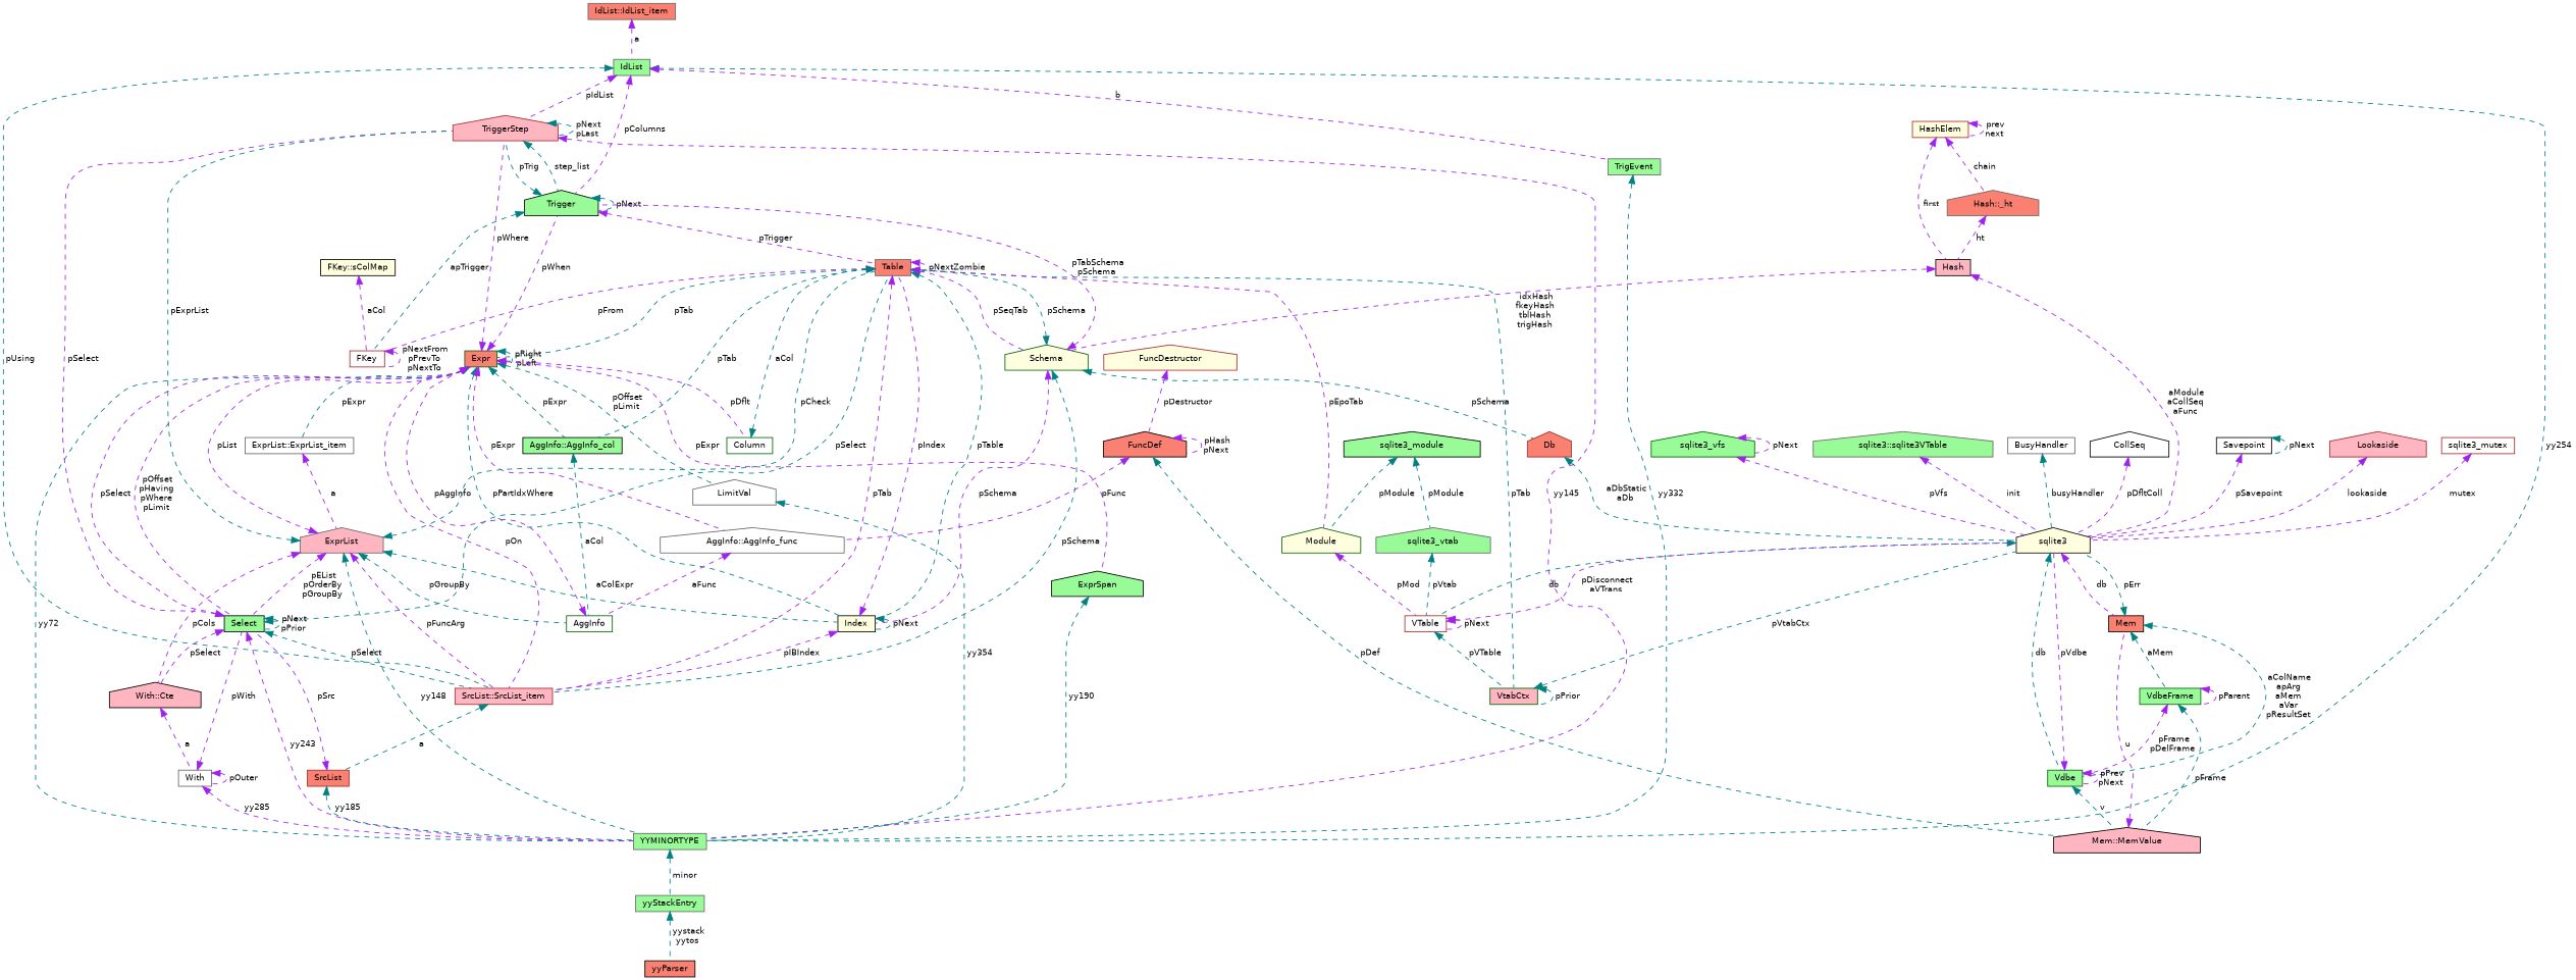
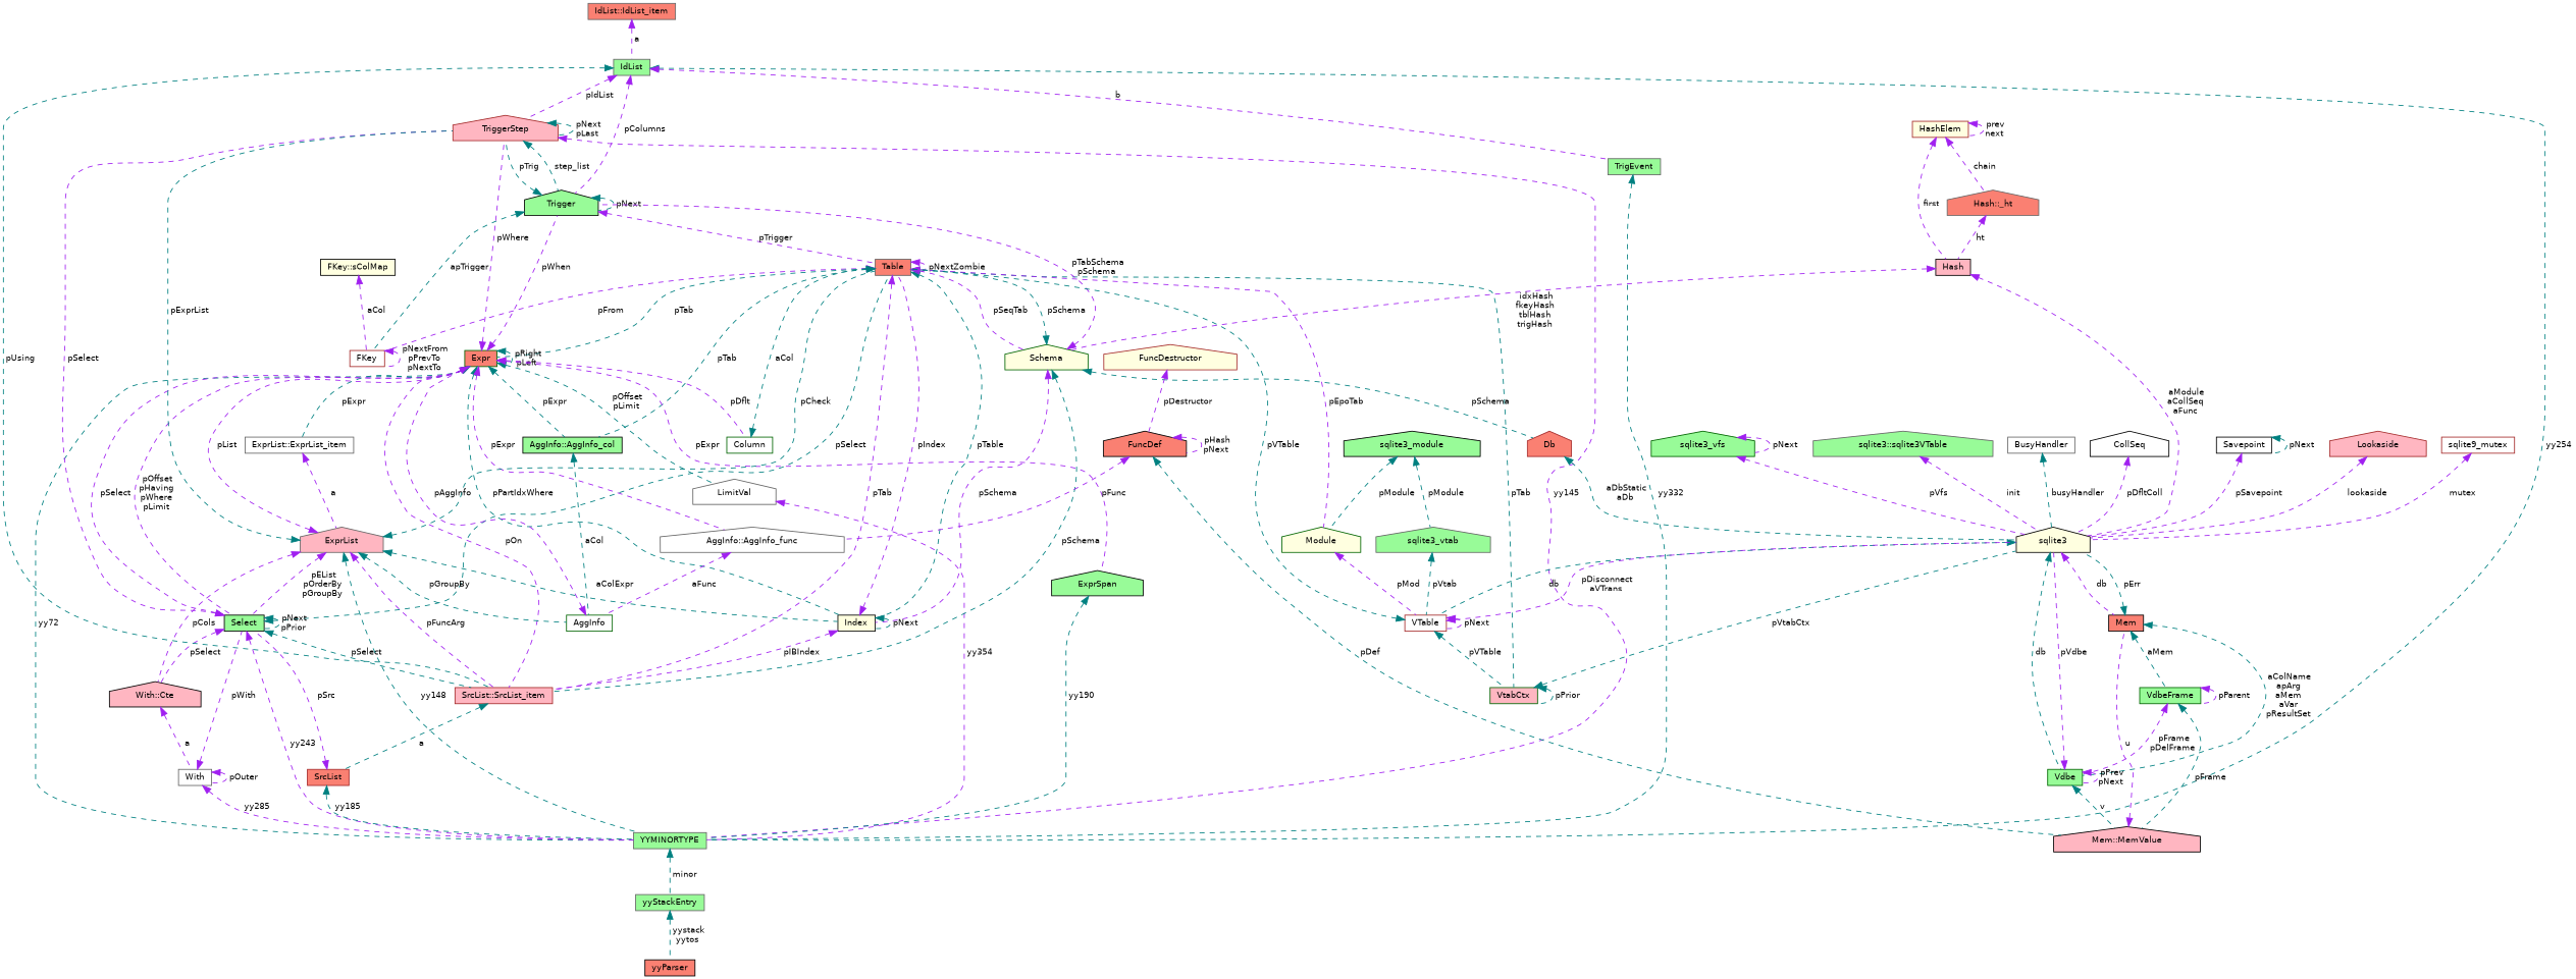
  digraph {
    node [color=black fillcolor=palegreen fontname=Helvetica fontsize=10 shape=box style=filled]
    edge [color=purple dir=back fontname=Helvetica fontsize=10 labelfontname=Helvetica labelfontsize=10 style=dashed]
    n1 [fillcolor=salmon fontcolor=black height=0.2 label=yyParser width=0.4]
    n2 [color=gray40 height=0.2 label=yyStackEntry width=0.4]
    n3 [color=gray40 height=0.2 label=YYMINORTYPE width=0.4]
    n4 [color=brown fillcolor=lightpink height=0.2 label=TriggerStep shape=house width=0.4]
    n5 [height=0.2 label=Trigger shape=house width=0.4]
    n6 [color=gray40 fillcolor=salmon height=0.2 label=Table width=0.4]
    n7 [color=brown fillcolor=white height=0.2 label=FKey width=0.4]
    n8 [color=darkgreen fillcolor=salmon height=0.2 label=Expr width=0.4]
    n9 [height=0.2 label="AggInfo::AggInfo_col" width=0.4]
    n10 [color=darkgreen fillcolor=white height=0.2 label=Column width=0.4]
    n11 [height=0.2 label=Select width=0.4]
    n12 [color=gray40 fillcolor=white height=0.2 label="ExprList::ExprList_item" width=0.4]
    n13 [color=brown fillcolor=lightpink height=0.2 label="SrcList::SrcList_item" width=0.4]
    n14 [fillcolor=lightyellow height=0.2 label=Index width=0.4]
    n15 [color=gray40 fillcolor=white height=0.2 label="AggInfo::AggInfo_func" shape=house width=0.4]
    n16 [color=gray40 fillcolor=white height=0.2 label=LimitVal shape=house width=0.4]
    n17 [height=0.2 label=ExprSpan shape=house width=0.4]
    n18 [color=darkgreen fillcolor=white height=0.2 label=AggInfo width=0.4]
    n19 [fillcolor=lightpink height=0.2 label="With::Cte" shape=house width=0.4]
    n20 [color=gray40 fillcolor=lightpink height=0.2 label=ExprList shape=house width=0.4]
    n21 [color=brown fillcolor=salmon height=0.2 label=SrcList width=0.4]
    n22 [color=darkgreen fillcolor=lightyellow height=0.2 label=Schema shape=house width=0.4]
    n23 [color=darkgreen fillcolor=lightpink height=0.2 label=VtabCtx width=0.4]
    n24 [color=darkgreen fillcolor=lightyellow height=0.2 label=Module shape=house width=0.4]
    n25 [color=brown fillcolor=salmon height=0.2 label=Db shape=house width=0.4]
    n26 [fillcolor=lightyellow height=0.2 label=sqlite3 shape=house width=0.4]
    n27 [color=brown fillcolor=white height=0.2 label=VTable width=0.4]
    n28 [fillcolor=lightpink height=0.2 label=Hash width=0.4]
    n29 [fillcolor=salmon height=0.2 label=Mem width=0.4]
    n30 [color=darkgreen height=0.2 label=Vdbe width=0.4]
    n31 [color=gray40 fillcolor=salmon height=0.2 label="Hash::_ht" shape=house width=0.4]
    n32 [color=brown fillcolor=lightyellow height=0.2 label=HashElem width=0.4]
    n33 [fillcolor=lightyellow height=0.2 label="FKey::sColMap" width=0.4]
    n34 [color=gray40 height=0.2 label=IdList width=0.4]
    n35 [color=gray40 height=0.2 label=TrigEvent width=0.4]
    n36 [color=gray40 fillcolor=salmon height=0.2 label="IdList::IdList_item" width=0.4]
    n37 [color=darkgreen height=0.2 label=VdbeFrame width=0.4]
    n38 [fillcolor=lightpink height=0.2 label="Mem::MemValue" shape=house width=0.4]
    n39 [fillcolor=salmon height=0.2 label=FuncDef shape=house width=0.4]
    n40 [color=brown fillcolor=lightyellow height=0.2 label=FuncDestructor shape=house width=0.4]
    n41 [fillcolor=white height=0.2 label=Savepoint width=0.4]
    n42 [color=brown fillcolor=lightpink height=0.2 label=Lookaside shape=house width=0.4]
-   n43 [color=brown fillcolor=white height=0.2 label=sqlite3_mutex width=0.4]
+   n43 [color=brown fillcolor=white height=0.2 label=sqlite9_mutex width=0.4]
    n44 [color=darkgreen height=0.2 label=sqlite3_vfs shape=house width=0.4]
    n45 [color=gray40 height=0.2 label="sqlite3::sqlite3VTable" shape=house width=0.4]
    n46 [color=gray40 fillcolor=white height=0.2 label=BusyHandler width=0.4]
    n47 [fillcolor=white height=0.2 label=CollSeq shape=house width=0.4]
    n48 [height=0.2 label=sqlite3_module shape=house width=0.4]
    n49 [color=gray40 height=0.2 label=sqlite3_vtab shape=house width=0.4]
    n50 [color=gray40 fillcolor=white height=0.2 label=With width=0.4]
    n2 -> n1 [color=teal label=" yystack\nyytos"]
    n3 -> n2 [color=teal label=" minor"]
    n4 -> n3 [label=" yy145"]
    n4 -> n4 [color=teal label=" pNext\npLast"]
    n4 -> n5 [color=teal label=" step_list"]
    n5 -> n4 [color=teal label=" pTrig"]
    n5 -> n5 [color=teal label=" pNext"]
    n5 -> n6 [label=" pTrigger"]
    n5 -> n7 [color=teal label=" apTrigger"]
    n6 -> n6 [label=" pNextZombie"]
    n6 -> n7 [label=" pFrom"]
    n6 -> n8 [color=teal label=" pTab"]
    n6 -> n9 [color=teal label=" pTab"]
    n6 -> n13 [label=" pTab"]
    n6 -> n14 [color=teal label=" pTable"]
    n6 -> n22 [label=" pSeqTab"]
    n6 -> n23 [color=teal label=" pTab"]
    n6 -> n24 [label=" pEpoTab"]
    n7 -> n7 [label=" pNextFrom\npPrevTo\npNextTo"]
    n8 -> n3 [color=teal label=" yy72"]
    n8 -> n4 [label=" pWhere"]
    n8 -> n5 [label=" pWhen"]
    n8 -> n8 [color=teal label=" pRight\npLeft"]
    n8 -> n9 [color=teal label=" pExpr"]
    n8 -> n10 [label=" pDflt"]
    n8 -> n11 [label=" pOffset\npHaving\npWhere\npLimit"]
    n8 -> n12 [color=teal label=" pExpr"]
    n8 -> n13 [label=" pOn"]
    n8 -> n14 [color=teal label=" pPartIdxWhere"]
    n8 -> n15 [label=" pExpr"]
    n8 -> n16 [color=teal label=" pOffset\npLimit"]
    n8 -> n17 [label=" pExpr"]
    n9 -> n18 [color=teal label=" aCol"]
    n10 -> n6 [color=teal label=" aCol"]
    n11 -> n3 [label=" yy243"]
    n11 -> n4 [label=" pSelect"]
    n11 -> n6 [color=teal label=" pSelect"]
    n11 -> n8 [label=" pSelect"]
    n11 -> n11 [color=teal label=" pNext\npPrior"]
    n11 -> n13 [color=teal label=" pSelect"]
    n11 -> n19 [label=" pSelect"]
    n12 -> n20 [label=" a"]
    n13 -> n21 [color=teal label=" a"]
    n14 -> n6 [label=" pIndex"]
    n14 -> n13 [label=" pIBIndex"]
    n14 -> n14 [color=teal label=" pNext"]
    n15 -> n18 [label=" aFunc"]
-   n16 -> n3 [color=teal label=" yy354"]
+   n16 -> n3 [label=" yy354"]
    n17 -> n3 [color=teal label=" yy190"]
    n18 -> n8 [label=" pAggInfo"]
    n19 -> n50 [label=" a"]
    n20 -> n3 [color=teal label=" yy148"]
    n20 -> n4 [color=teal label=" pExprList"]
    n20 -> n6 [color=teal label=" pCheck"]
    n20 -> n8 [label=" pList"]
    n20 -> n11 [label=" pEList\npOrderBy\npGroupBy"]
    n20 -> n13 [label=" pFuncArg"]
    n20 -> n14 [color=teal label=" aColExpr"]
    n20 -> n18 [color=teal label=" pGroupBy"]
    n20 -> n19 [label=" pCols"]
    n21 -> n3 [color=teal label=" yy185"]
    n21 -> n11 [label=" pSrc"]
    n22 -> n5 [label=" pTabSchema\npSchema"]
    n22 -> n6 [color=teal label=" pSchema"]
    n22 -> n13 [color=teal label=" pSchema"]
    n22 -> n14 [label=" pSchema"]
    n22 -> n25 [color=teal label=" pSchema"]
    n23 -> n23 [color=teal label=" pPrior"]
    n23 -> n26 [color=teal label=" pVtabCtx"]
    n24 -> n27 [label=" pMod"]
    n25 -> n26 [color=teal label=" aDbStatic\naDb"]
    n26 -> n27 [color=teal label=" db"]
    n26 -> n29 [label=" db"]
    n26 -> n30 [color=teal label=" db"]
+   n27 -> n6 [color=teal label=" pVTable"]
    n27 -> n23 [color=teal label=" pVTable"]
    n27 -> n26 [label=" pDisconnect\naVTrans"]
    n27 -> n27 [label=" pNext"]
    n28 -> n22 [label=" idxHash\nfkeyHash\ntblHash\ntrigHash"]
    n28 -> n26 [label=" aModule\naCollSeq\naFunc"]
    n29 -> n26 [color=teal label=" pErr"]
    n29 -> n30 [color=teal label=" aColName\napArg\naMem\naVar\npResultSet"]
    n29 -> n37 [color=teal label=" aMem"]
    n30 -> n26 [label=" pVdbe"]
    n30 -> n30 [label=" pPrev\npNext"]
    n30 -> n38 [color=teal label=" v"]
    n31 -> n28 [label=" ht"]
    n32 -> n28 [label=" first"]
    n32 -> n31 [label=" chain"]
    n32 -> n32 [label=" prev\nnext"]
    n33 -> n7 [label=" aCol"]
    n34 -> n3 [color=teal label=" yy254"]
    n34 -> n4 [label=" pIdList"]
    n34 -> n5 [label=" pColumns"]
    n34 -> n13 [color=teal label=" pUsing"]
    n34 -> n35 [label=" b"]
    n35 -> n3 [color=teal label=" yy332"]
    n36 -> n34 [label=" a"]
    n37 -> n30 [label=" pFrame\npDelFrame"]
    n37 -> n37 [label=" pParent"]
    n37 -> n38 [color=teal label=" pFrame"]
    n38 -> n29 [label=" u"]
    n39 -> n15 [label=" pFunc"]
    n39 -> n38 [color=teal label=" pDef"]
    n39 -> n39 [label=" pHash\npNext"]
    n40 -> n39 [label=" pDestructor"]
    n41 -> n26 [label=" pSavepoint"]
    n41 -> n41 [color=teal label=" pNext"]
    n42 -> n26 [label=" lookaside"]
    n43 -> n26 [label=" mutex"]
    n44 -> n26 [label=" pVfs"]
    n44 -> n44 [label=" pNext"]
    n45 -> n26 [label=" init"]
    n46 -> n26 [color=teal label=" busyHandler"]
    n47 -> n26 [label=" pDfltColl"]
    n48 -> n24 [color=teal label=" pModule"]
    n48 -> n49 [color=teal label=" pModule"]
    n49 -> n27 [color=teal label=" pVtab"]
    n50 -> n3 [label=" yy285"]
    n50 -> n11 [label=" pWith"]
    n50 -> n50 [label=" pOuter"]
  }
